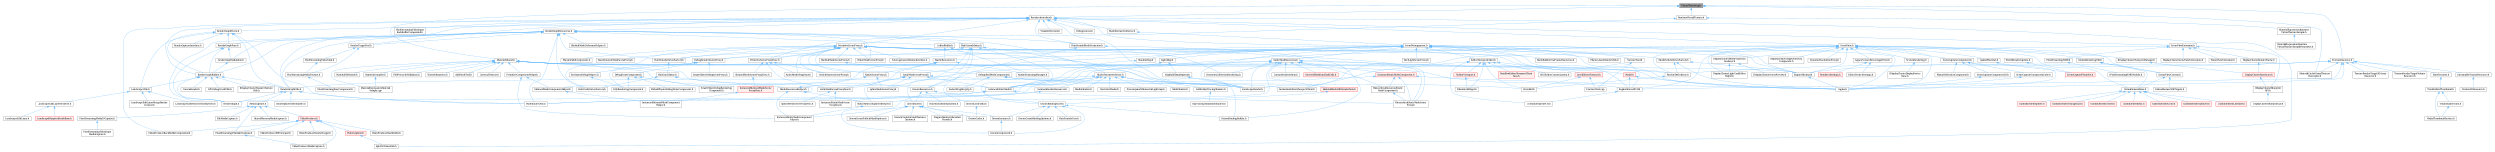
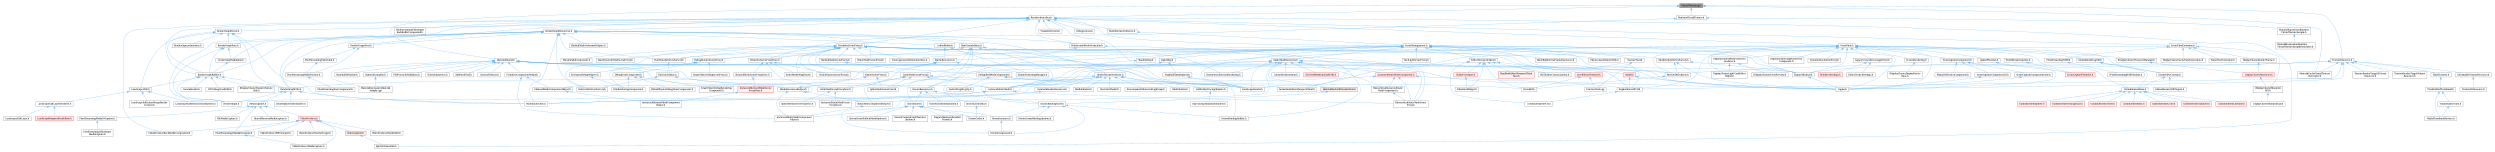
  digraph {
    fontname=Merriweather
    node [color=grey40 fillcolor=white fontname=Merriweather fontsize=10 shape=box style=filled]
    edge [color=steelblue1 dir=back fontname=Merriweather fontsize=10 labelfontname=Helvetica labelfontsize=10 style=solid]
    n1 [color=gray40 fillcolor=grey60 fontcolor=black height=0.2 label="VirtualTexturing.h" width=0.4]
    n2 [height=0.2 label="MaterialCacheVirtualTexture\lDescriptor.h" width=0.4]
    n3 [height=0.2 label="MaterialShared.h" width=0.4]
    n4 [height=0.2 label="RendererInterface.h" width=0.4]
    n5 [height=0.2 label="RuntimeVirtualTexture.h" width=0.4]
    n6 [height=0.2 label="TextureResource.h" width=0.4]
    n7 [height=0.2 label="AddPatchTool.h" width=0.4]
    n8 [height=0.2 label="Engine.h" width=0.4]
    n9 [height=0.2 label="EngineMinimal.h" width=0.4]
    n10 [height=0.2 label="EngineSharedPCH.h" width=0.4]
    n11 [height=0.2 label="ExternalTexture.h" width=0.4]
    n12 [height=0.2 label="InstancedStaticMesh.h" width=0.4]
    n13 [height=0.2 label="LandscapeRender.h" width=0.4]
    n14 [height=0.2 label="MaterialCompiler.h" width=0.4]
    n15 [height=0.2 label="MaterialExpressionMaterial\lSample.cpp" width=0.4]
    n16 [height=0.2 label="MaterialIRModule.h" width=0.4]
    n17 [height=0.2 label="NaniteResourcesHelper.h" width=0.4]
    n18 [height=0.2 label="PSOPrecacheValidation.h" width=0.4]
    n19 [height=0.2 label="ParticleDefinitions.h" width=0.4]
    n20 [height=0.2 label="PrimitiveComponentHelper.h" width=0.4]
    n21 [height=0.2 label="WaterSubsystem.h" width=0.4]
    n22 [height=0.2 label="DebugCanvas.h" width=0.4]
    n23 [height=0.2 label="EpicRtcVideoSink.h" width=0.4]
    n24 [height=0.2 label="HairStrandsMeshProjection.h" width=0.4]
    n25 [height=0.2 label="MeshElementCollector.h" width=0.4]
    n26 [height=0.2 label="SceneManagement.h" width=0.4]
    n27 [height=0.2 label="PixelStreamingVideoInput\lBackBufferComposited.h" width=0.4]
    n28 [height=0.2 label="PrimitiveSceneProxy.h" width=0.4]
    n29 [height=0.2 label="RenderGraphBuilder.h" width=0.4]
    n30 [height=0.2 label="RenderGraphUtils.h" width=0.4]
    n31 [height=0.2 label="VideoProducerBackBufferComposited.h" width=0.4]
    n32 [height=0.2 label="RenderGraphEvent.h" width=0.4]
    n33 [height=0.2 label="RenderGraphResources.h" width=0.4]
    n34 [height=0.2 label="RenderTargetPool.h" width=0.4]
    n35 [height=0.2 label="SceneView.h" width=0.4]
    n36 [height=0.2 label="SceneViewExtension.h" width=0.4]
    n37 [height=0.2 label="VisualizeTexture.h" width=0.4]
    n38 [height=0.2 label="PrimitiveSceneProxyDesc.h" width=0.4]
    n39 [height=0.2 label="MaterialExpressionRuntime\lVirtualTextureSample.h" width=0.4]
    n40 [height=0.2 label="SlateTextures.h" width=0.4]
    n41 [height=0.2 label="StreamableTextureResource.h" width=0.4]
    n42 [height=0.2 label="TextureRenderTarget2DArray\lResource.h" width=0.4]
    n43 [height=0.2 label="TextureRenderTargetVolume\lResource.h" width=0.4]
    n44 [height=0.2 label="UnrealEdSharedPCH.h" width=0.4]
    n45 [height=0.2 label="HierarchicalStaticMeshScene\lProxy.h" width=0.4]
    n46 [height=0.2 label="InstancedStaticMeshComponent\lHelper.h" width=0.4]
    n47 [height=0.2 label="InstancedStaticMeshScene\lProxyDesc.h" width=0.4]
    n48 [height=0.2 label="StaticMeshComponentHelper.h" width=0.4]
    n49 [height=0.2 label="UnrealEd.h" width=0.4]
    n50 [height=0.2 label="SkinnedMeshComponentHelper.h" width=0.4]
    n51 [height=0.2 label="InstancedSkinnedMeshComponent\lHelper.h" width=0.4]
    n52 [height=0.2 label="GroomBindingBuilder.h" width=0.4]
    n53 [height=0.2 label="GroomResources.h" width=0.4]
    n54 [height=0.2 label="EditorViewportClient.h" width=0.4]
    n55 [height=0.2 label="FractureTool.h" width=0.4]
    n56 [height=0.2 label="HeterogeneousVolumeInterface.h" width=0.4]
    n57 [height=0.2 label="LightMap.h" width=0.4]
    n58 [height=0.2 label="MeshBuilderOneFrameResources.h" width=0.4]
    n59 [height=0.2 label="MeshParticleVertexFactory.h" width=0.4]
    n60 [height=0.2 label="NaniteResources.h" width=0.4]
    n61 [height=0.2 label="PhysicsAssetRenderUtils.h" width=0.4]
    n62 [height=0.2 label="RectLightSceneProxy.h" width=0.4]
    n63 [height=0.2 label="ShadowMap.h" width=0.4]
    n64 [height=0.2 label="StaticMeshResources.h" width=0.4]
    n65 [height=0.2 label="StaticMeshSceneProxy.h" width=0.4]
    n66 [height=0.2 label="NaniteSceneProxy.h" width=0.4]
    n67 [height=0.2 label="GeometryCollectionRendering.h" width=0.4]
    n68 [height=0.2 label="AnimNextDebugDraw.h" width=0.4]
    n69 [height=0.2 label="BaseDynamicMeshSceneProxy.h" width=0.4]
    n70 [height=0.2 label="DebugRenderSceneProxy.h" width=0.4]
    n71 [height=0.2 label="HairCardsVertexFactory.h" width=0.4]
    n72 [height=0.2 label="HairStrandsVertexFactory.h" width=0.4]
    n73 [height=0.2 label="ParticleSystemSceneProxy.h" width=0.4]
    n74 [height=0.2 label="PhysicsFieldComponent.h" width=0.4]
    n75 [height=0.2 label="SkeletalMeshSceneProxy.h" width=0.4]
    n76 [height=0.2 label="WaterMeshSceneProxy.h" width=0.4]
    n77 [height=0.2 label="CanvasRender.h" width=0.4]
    n78 [height=0.2 label="GPUDebugCrashUtils.h" width=0.4]
    n79 [height=0.2 label="IDisplayClusterShadersTexture\lUtils.h" width=0.4]
    n80 [height=0.2 label="LandscapeUtils.h" width=0.4]
    n81 [height=0.2 label="RenderGraph.h" width=0.4]
    n82 [height=0.2 label="ClearReplacementShaders.h" width=0.4]
    n83 [height=0.2 label="MediaCapture.h" width=0.4]
    n84 [height=0.2 label="PixelShaderUtils.h" width=0.4]
    n85 [height=0.2 label="RenderCaptureInterface.h" width=0.4]
    n86 [height=0.2 label="RenderGraphPass.h" width=0.4]
    n87 [height=0.2 label="RenderGraphValidation.h" width=0.4]
    n88 [height=0.2 label="HairStrandsDatas.h" width=0.4]
    n89 [height=0.2 label="ShaderParameterStruct.h" width=0.4]
    n90 [height=0.2 label="SkeletalMeshDeformerHelpers.h" width=0.4]
    n91 [height=0.2 label="UnifiedBuffer.h" width=0.4]
    n92 [height=0.2 label="PixelStreamingMediaTexture.h" width=0.4]
    n93 [height=0.2 label="PixelStreamingVideoSink.h" width=0.4]
    n94 [height=0.2 label="DisplayClusterLightCardEditor\lHelper.h" width=0.4]
    n95 [height=0.2 label="DisplayClusterMeshProjection\lRenderer.h" width=0.4]
    n96 [height=0.2 label="DisplayClusterStageGeometry\lComponent.h" width=0.4]
    n97 [height=0.2 label="DynamicResolutionProxy.h" width=0.4]
    n98 [height=0.2 label="GizmoElementBase.h" width=0.4]
    n99 [height=0.2 label="GizmoRenderingUtil.h" width=0.4]
    n100 [height=0.2 label="GizmoViewContext.h" width=0.4]
    n101 [height=0.2 label="IDisplayClusterViewportManager.h" width=0.4]
    n102 [height=0.2 label="LegacyScreenPercentageDriver.h" width=0.4]
    n103 [height=0.2 label="SceneCaptureComponent.h" width=0.4]
    n104 [height=0.2 label="ScreenRendering.h" width=0.4]
    n105 [height=0.2 label="SpatialPhotoSet.h" width=0.4]
    n106 [height=0.2 label="IDisplayClusterBlueprint\lAPI.h" width=0.4]
    n107 [height=0.2 label="DisplayClusterRenderFrame.h" width=0.4]
    n108 [height=0.2 label="DisplayClusterSceneViewExtensions.h" width=0.4]
    n109 [height=0.2 label="PixelStreamingHMD.h" width=0.4]
    n110 [height=0.2 label="WaterViewExtension.h" width=0.4]
    n111 [height=0.2 label="GroomAsset.h" width=0.4]
    n112 [height=0.2 label="GroomBindingAsset.h" width=0.4]
    n113 [height=0.2 label="HairStrandsInterpolation.h" width=0.4]
    n114 [height=0.2 label="GroomCache.h" width=0.4]
    n115 [height=0.2 label="GroomComponent.h" width=0.4]
    n116 [height=0.2 label="GroomCreateFollicleMaskOptions.h" width=0.4]
    n117 [height=0.2 label="GroomCreateStrandsTextures\lOptions.h" width=0.4]
    n118 [height=0.2 label="GroomInstance.h" width=0.4]
    n119 [height=0.2 label="NiagaraDataInterfaceHair\lStrands.h" width=0.4]
    n120 [height=0.2 label="GroomCreateBindingOptions.h" width=0.4]
-   n121 [height=0.2 label="HairStrandsCore.h" width=0.4]
    n122 [height=0.2 label="AnimationEditorViewportClient.h" width=0.4]
    n123 [color=red fillcolor="#FFF0F0" height=0.2 label="DataflowEditorViewportClient\lBase.h" width=0.4]
    n124 [height=0.2 label="ISCSEditorCustomization.h" width=0.4]
    n125 [color=red fillcolor="#FFF0F0" height=0.2 label="LevelEditorViewport.h" width=0.4]
    n126 [color=red fillcolor="#FFF0F0" height=0.2 label="SEditorViewport.h" width=0.4]
    n127 [height=0.2 label="SSkeletonWidget.h" width=0.4]
    n128 [height=0.2 label="FractureTool.cpp" width=0.4]
    n129 [height=0.2 label="MapBuildDataRegistry.h" width=0.4]
    n130 [height=0.2 label="NaniteStreamingManager.h" width=0.4]
    n131 [height=0.2 label="StaticMeshSceneProxyDesc.h" width=0.4]
    n132 [height=0.2 label="SplineMeshSceneProxy.h" width=0.4]
    n133 [height=0.2 label="CanvasRendererItem.h" width=0.4]
    n134 [color=red fillcolor="#FFF0F0" height=0.2 label="DerivedMeshDataTaskUtils.h" width=0.4]
    n135 [height=0.2 label="HierarchicalInstancedStatic\lMeshComponent.h" width=0.4]
    n136 [color=red fillcolor="#FFF0F0" height=0.2 label="InstancedStaticMeshComponent.h" width=0.4]
    n137 [color=red fillcolor="#FFF0F0" height=0.2 label="Model.h" width=0.4]
    n138 [color=red fillcolor="#FFF0F0" height=0.2 label="SkeletalMeshLODRenderData.h" width=0.4]
    n139 [height=0.2 label="SplineMeshSceneProxyDesc.h" width=0.4]
    n140 [height=0.2 label="DebugDrawComponent.h" width=0.4]
    n141 [height=0.2 label="EQSRenderingComponent.h" width=0.4]
    n142 [height=0.2 label="EnvQueryDebugHelpers.h" width=0.4]
    n143 [height=0.2 label="SmartObjectDebugSceneProxy.h" width=0.4]
    n144 [height=0.2 label="HairCardsDatas.h" width=0.4]
    n145 [height=0.2 label="SkinnedMeshSceneProxyDesc.h" width=0.4]
    n146 [height=0.2 label="DebugSkelMeshComponent.h" width=0.4]
    n147 [height=0.2 label="PathedPhysicsDebugDrawComponent.h" width=0.4]
    n148 [height=0.2 label="SmartObjectDebugRendering\lComponent.h" width=0.4]
    n149 [color=red fillcolor="#FFF0F0" height=0.2 label="InstancedSkinnedMeshScene\lProxyDesc.h" width=0.4]
    n150 [height=0.2 label="SocketDragDropOp.h" width=0.4]
    n151 [height=0.2 label="LandscapeEditLayerMergeRender\lContext.h" width=0.4]
    n152 [height=0.2 label="LandscapeEditLayerRenderer.h" width=0.4]
    n153 [height=0.2 label="LandscapeEditResourcesSubsystem.h" width=0.4]
    n154 [color=red fillcolor="#FFF0F0" height=0.2 label="LandscapeBlueprintBrushBase.h" width=0.4]
    n155 [height=0.2 label="LandscapeEditLayer.h" width=0.4]
    n156 [height=0.2 label="FileMediaCapture.h" width=0.4]
    n157 [height=0.2 label="PixelStreaming2MediaIOCapture.h" width=0.4]
    n158 [height=0.2 label="PixelStreamingMediaIOCapture.h" width=0.4]
    n159 [height=0.2 label="SharedMemoryMediaCapture.h" width=0.4]
    n160 [color=red fillcolor="#FFF0F0" height=0.2 label="VideoProducer.h" width=0.4]
    n161 [height=0.2 label="VideoProducerMediaCapture.h" width=0.4]
    n162 [height=0.2 label="PixelStreamingVideoInput\lMediaCapture.h" width=0.4]
    n163 [color=red fillcolor="#FFF0F0" height=0.2 label="VideoCapturer.h" width=0.4]
    n164 [height=0.2 label="VideoProducerBackBuffer.h" width=0.4]
    n165 [height=0.2 label="VideoProducerPIEViewport.h" width=0.4]
    n166 [height=0.2 label="VideoProducerRenderTarget.h" width=0.4]
    n167 [height=0.2 label="GroomCacheData.h" width=0.4]
    n168 [height=0.2 label="BinkShaders.h" width=0.4]
    n169 [height=0.2 label="BuiltInRayTracingShaders.h" width=0.4]
    n170 [height=0.2 label="CommonRenderResources.h" width=0.4]
    n171 [height=0.2 label="MediaShaders.h" width=0.4]
    n172 [height=0.2 label="OneColorShader.h" width=0.4]
    n173 [height=0.2 label="PrecomputedVolumetricLightmap.h" width=0.4]
    n174 [height=0.2 label="PixelStreamingPeerComponent.h" width=0.4]
    n175 [height=0.2 label="RayTracingValidationShaders.h" width=0.4]
    n176 [height=0.2 label="IDisplayClusterScenePreview.h" width=0.4]
    n177 [color=red fillcolor="#FFF0F0" height=0.2 label="GizmoElementArrow.h" width=0.4]
    n178 [color=red fillcolor="#FFF0F0" height=0.2 label="GizmoElementBox.h" width=0.4]
    n179 [color=red fillcolor="#FFF0F0" height=0.2 label="GizmoElementCone.h" width=0.4]
    n180 [color=red fillcolor="#FFF0F0" height=0.2 label="GizmoElementCylinder.h" width=0.4]
    n181 [color=red fillcolor="#FFF0F0" height=0.2 label="GizmoElementLineBase.h" width=0.4]
    n182 [color=red fillcolor="#FFF0F0" height=0.2 label="GizmoElementSphere.h" width=0.4]
    n183 [color=red fillcolor="#FFF0F0" height=0.2 label="GizmoElementTriangleList.h" width=0.4]
    n184 [height=0.2 label="GizmoElementHitTargets.h" width=0.4]
    n185 [color=red fillcolor="#FFF0F0" height=0.2 label="DisplayClusterRootActor.h" width=0.4]
    n186 [height=0.2 label="EditorProjectSettings.h" width=0.4]
    n187 [color=red fillcolor="#FFF0F0" height=0.2 label="RendererSettings.h" width=0.4]
    n188 [height=0.2 label="PlanarReflectionComponent.h" width=0.4]
    n189 [height=0.2 label="SceneCaptureComponent2D.h" width=0.4]
    n190 [height=0.2 label="SceneCaptureComponentCube.h" width=0.4]
    n191 [height=0.2 label="IDisplayClusterDisplayDevice\lBase.h" width=0.4]
    n192 [color=red fillcolor="#FFF0F0" height=0.2 label="SceneCapturePhotoSet.h" width=0.4]
    n193 [height=0.2 label="DisplayClusterBlueprintLib.h" width=0.4]
    n194 [height=0.2 label="WorldRenderCapture.h" width=0.4]
    n195 [height=0.2 label="IPixelStreamingHMDModule.h" width=0.4]
    n196 [height=0.2 label="MaterialExpressionRuntime\lVirtualTextureSampleParameter.h" width=0.4]
    n197 [height=0.2 label="TrackEditorThumbnail.h" width=0.4]
    n198 [height=0.2 label="Texture2DResource.h" width=0.4]
    n199 [height=0.2 label="MediaThumbnailSection.h" width=0.4]
    n200 [height=0.2 label="ThumbnailSection.h" width=0.4]
    n1 -> n2
    n1 -> n3
    n1 -> n4
    n1 -> n5
    n1 -> n6
    n3 -> n7
    n3 -> n8
    n3 -> n9
    n3 -> n10
    n3 -> n11
    n3 -> n12
    n3 -> n13
    n3 -> n14
    n3 -> n15
    n3 -> n16
    n3 -> n17
    n3 -> n18
    n3 -> n19
    n3 -> n20
    n3 -> n21
    n4 -> n13
    n4 -> n22
    n4 -> n23
    n4 -> n24
    n4 -> n25
    n4 -> n26
    n4 -> n27
    n4 -> n28
    n4 -> n29
    n4 -> n30
    n4 -> n31
    n4 -> n32
    n4 -> n33
    n4 -> n34
    n4 -> n35
    n4 -> n36
    n4 -> n37
    n5 -> n38
    n5 -> n39
    n6 -> n2
    n6 -> n8
    n6 -> n9
    n6 -> n10
    n6 -> n19
    n6 -> n40
    n6 -> n41
    n6 -> n42
    n6 -> n43
    n9 -> n8
    n10 -> n44
    n12 -> n45
    n12 -> n46
    n12 -> n47
    n14 -> n15
    n17 -> n17
    n17 -> n46
    n17 -> n48
    n19 -> n49
    n20 -> n46
    n20 -> n50
    n24 -> n52
    n24 -> n53
    n25 -> n26
    n26 -> n8
    n26 -> n9
    n26 -> n10
    n26 -> n13
    n26 -> n19
    n26 -> n54
    n26 -> n55
    n26 -> n56
    n26 -> n57
    n26 -> n58
    n26 -> n59
    n26 -> n60
    n26 -> n61
    n26 -> n62
    n26 -> n63
    n26 -> n64
    n26 -> n65
    n28 -> n8
    n28 -> n9
    n28 -> n10
    n28 -> n13
    n28 -> n38
    n28 -> n45
    n28 -> n56
    n28 -> n65
    n28 -> n66
    n28 -> n67
    n28 -> n68
    n28 -> n69
    n28 -> n70
    n28 -> n71
    n28 -> n72
    n28 -> n73
    n28 -> n74
    n28 -> n75
    n28 -> n76
    n29 -> n30
    n29 -> n77
    n29 -> n78
    n29 -> n79
    n29 -> n80
    n29 -> n81
    n30 -> n81
    n30 -> n82
    n30 -> n83
    n30 -> n84
    n32 -> n29
    n32 -> n30
    n32 -> n80
    n32 -> n84
    n32 -> n85
    n32 -> n86
    n33 -> n24
    n33 -> n29
    n33 -> n30
    n33 -> n34
    n33 -> n71
    n33 -> n72
    n33 -> n76
    n33 -> n81
    n33 -> n84
    n33 -> n86
    n33 -> n87
    n33 -> n88
    n33 -> n89
    n33 -> n90
    n33 -> n91
    n34 -> n92
    n34 -> n93
    n35 -> n8
    n35 -> n9
    n35 -> n10
    n35 -> n12
    n35 -> n19
    n35 -> n70
    n35 -> n94
    n35 -> n95
    n35 -> n96
    n35 -> n97
    n35 -> n98
    n35 -> n99
    n35 -> n100
    n35 -> n101
    n35 -> n102
    n35 -> n103
    n35 -> n104
    n35 -> n105
    n36 -> n13
    n36 -> n106
    n36 -> n107
    n36 -> n108
    n36 -> n109
    n36 -> n110
    n38 -> n68
    n38 -> n73
    n38 -> n131
    n38 -> n145
    n39 -> n196
    n40 -> n197
    n41 -> n198
    n48 -> n46
    n50 -> n51
    n53 -> n111
    n53 -> n112
    n53 -> n113
    n54 -> n44
    n54 -> n49
    n54 -> n122
    n54 -> n123
    n54 -> n124
    n54 -> n125
    n54 -> n126
    n54 -> n127
    n55 -> n128
    n57 -> n12
    n57 -> n129
    n59 -> n8
    n59 -> n9
    n59 -> n19
    n60 -> n50
    n60 -> n66
    n60 -> n130
    n60 -> n131
    n63 -> n12
    n64 -> n12
    n64 -> n13
    n64 -> n45
    n64 -> n48
    n64 -> n67
    n64 -> n132
    n64 -> n133
    n64 -> n134
    n64 -> n135
    n64 -> n136
    n64 -> n137
    n64 -> n138
    n65 -> n12
    n65 -> n13
    n65 -> n48
    n65 -> n131
    n65 -> n132
    n66 -> n17
    n66 -> n132
    n70 -> n140
    n70 -> n141
    n70 -> n142
    n70 -> n143
    n72 -> n144
    n75 -> n146
    n80 -> n151
    n80 -> n152
    n80 -> n153
    n83 -> n156
    n83 -> n157
    n83 -> n158
    n83 -> n159
    n83 -> n160
    n86 -> n29
    n86 -> n81
    n86 -> n87
    n87 -> n29
    n88 -> n52
    n88 -> n53
    n88 -> n72
    n88 -> n111
    n88 -> n112
    n88 -> n167
    n89 -> n30
    n89 -> n81
    n89 -> n84
    n89 -> n168
    n89 -> n169
    n89 -> n170
    n89 -> n171
    n89 -> n172
    n89 -> n173
    n91 -> n60
    n91 -> n130
    n92 -> n174
    n93 -> n92
    n95 -> n94
    n95 -> n176
    n98 -> n177
    n98 -> n178
    n98 -> n179
    n98 -> n180
    n98 -> n181
    n98 -> n182
    n98 -> n183
    n99 -> n98
    n99 -> n100
    n100 -> n98
    n100 -> n184
    n101 -> n185
    n102 -> n186
    n102 -> n187
    n103 -> n8
    n103 -> n188
    n103 -> n189
    n103 -> n190
    n104 -> n191
    n105 -> n192
    n106 -> n193
    n107 -> n185
    n109 -> n195
    n111 -> n114
    n111 -> n115
    n111 -> n116
    n111 -> n117
    n111 -> n118
    n111 -> n119
    n112 -> n52
    n112 -> n115
    n112 -> n118
    n112 -> n120
-   n112 -> n121
    n118 -> n115
    n125 -> n49
    n125 -> n128
    n126 -> n127
    n129 -> n13
    n131 -> n47
    n131 -> n139
    n135 -> n45
    n136 -> n8
    n136 -> n12
    n136 -> n45
    n136 -> n135
    n137 -> n8
    n137 -> n10
    n138 -> n112
    n140 -> n141
    n140 -> n147
    n140 -> n148
    n142 -> n141
    n144 -> n53
    n144 -> n71
    n145 -> n149
    n146 -> n49
    n146 -> n122
    n146 -> n150
    n149 -> n51
    n152 -> n154
    n152 -> n155
    n157 -> n161
    n158 -> n162
    n160 -> n31
    n160 -> n157
    n160 -> n161
    n160 -> n163
    n160 -> n164
    n160 -> n165
    n160 -> n166
    n163 -> n23
    n167 -> n114
    n169 -> n175
    n170 -> n84
    n185 -> n106
    n189 -> n8
    n190 -> n8
    n194 -> n192
    n197 -> n199
    n197 -> n200
    n200 -> n199
  }
